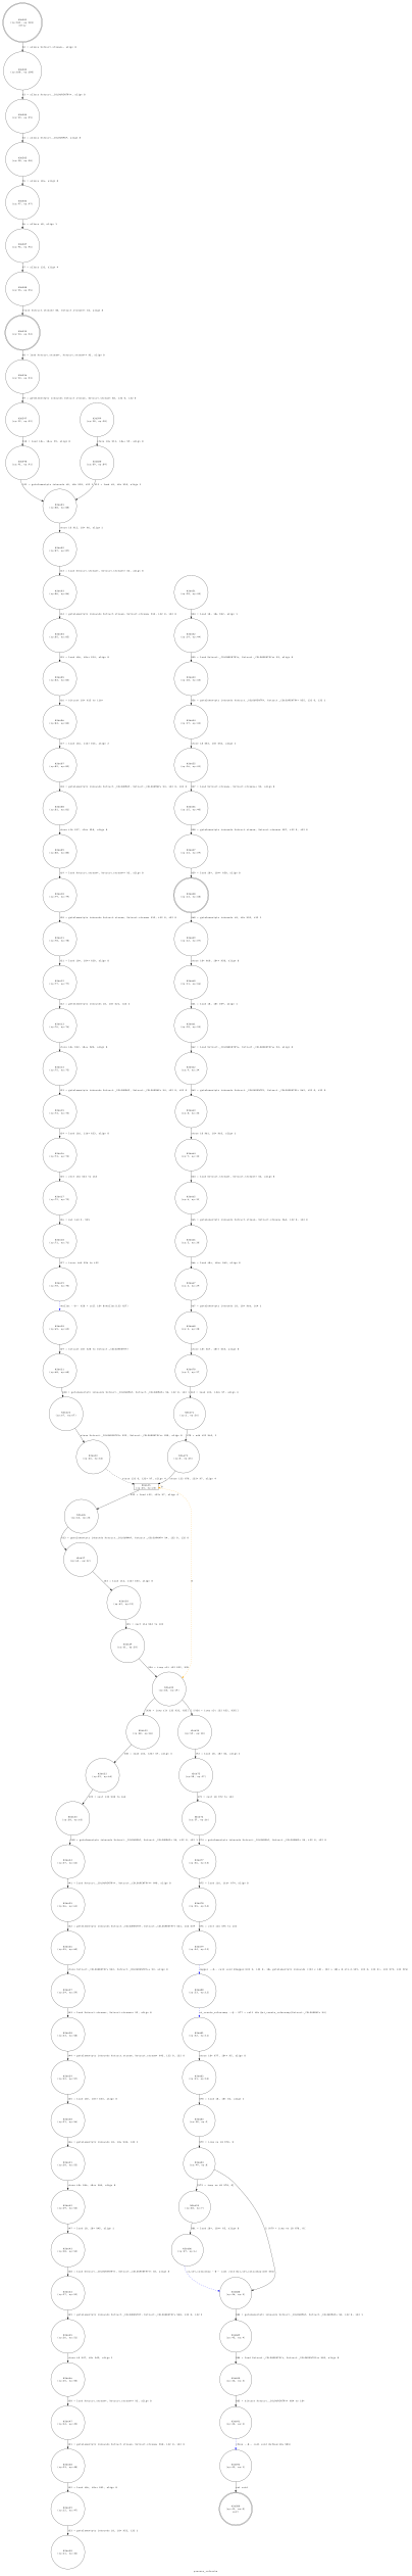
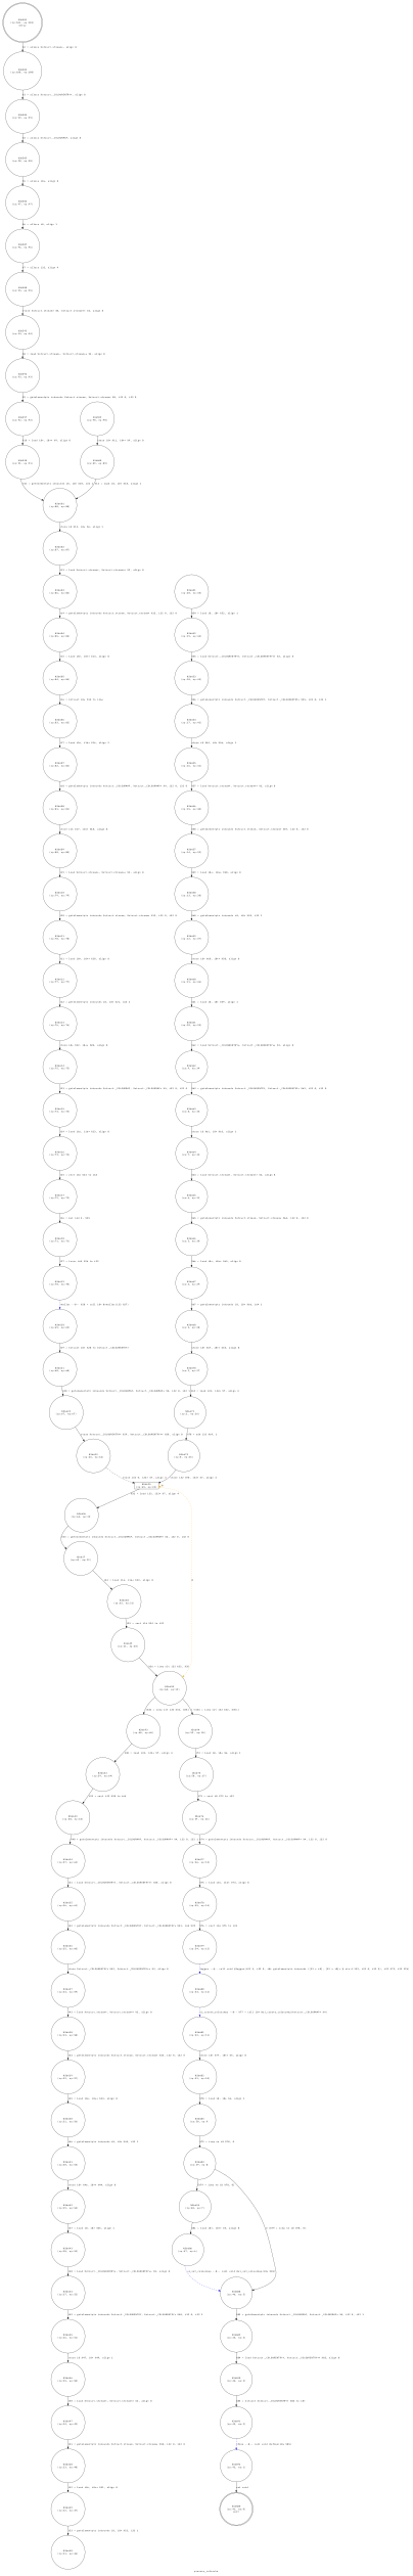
  digraph {
    fontname="IBM Plex Mono"
    label=process_colcache
    node [fontname="IBM Plex Mono" shape=circle]
    edge [fontname="IBM Plex Mono"]
    n1 [label="N36580\n(rp:41, ep:0)\nexit" shape=doublecircle]
    n2 [label="N36581\n(rp:101, ep:101)\nentry" shape=doublecircle]
    n3 [label="N36583\n(rp:100, ep:100)"]
    n4 [label="N36584\n(rp:99, ep:99)"]
    n5 [label="N36585\n(rp:98, ep:98)"]
    n6 [label="N36586\n(rp:97, ep:97)"]
    n7 [label="N36587\n(rp:96, ep:96)"]
    n8 [label="N36588\n(rp:95, ep:95)"]
-   n9 [label="N36595\n(rp:94, ep:94)" shape=doublecircle]
+   n9 [label="N36595\n(rp:94, ep:94)"]
    n10 [label="N36596\n(rp:93, ep:93)"]
    n11 [label="N36597\n(rp:92, ep:92)"]
    n12 [label="N36598\n(rp:91, ep:91)"]
    n13 [label="N36601\n(rp:88, ep:88)"]
    n14 [label="N36599\n(rp:90, ep:90)"]
    n15 [label="N36600\n(rp:89, ep:89)"]
    n16 [label="N36602\n(rp:87, ep:87)"]
    n17 [label="N36603\n(rp:86, ep:86)"]
    n18 [label="N36604\n(rp:85, ep:85)"]
    n19 [label="N36605\n(rp:84, ep:84)"]
    n20 [label="N36606\n(rp:83, ep:83)"]
    n21 [label="N36607\n(rp:82, ep:82)"]
    n22 [label="N36608\n(rp:81, ep:81)"]
    n23 [label="N36609\n(rp:80, ep:80)"]
    n24 [label="N36610\n(rp:79, ep:79)"]
    n25 [label="N36611\n(rp:78, ep:78)"]
    n26 [label="N36612\n(rp:77, ep:77)"]
    n27 [label="N36613\n(rp:76, ep:76)"]
    n28 [label="N36614\n(rp:75, ep:75)"]
    n29 [label="N36615\n(rp:74, ep:74)"]
    n30 [label="N36616\n(rp:73, ep:73)"]
    n31 [label="N36617\n(rp:72, ep:72)"]
    n32 [label="N36618\n(rp:71, ep:71)"]
    n33 [label="N36619\n(rp:70, ep:70)"]
    n34 [label="N36620\n(rp:69, ep:69)"]
    n35 [label="N36621\n(rp:68, ep:68)"]
    n36 [label="N36622\n(rp:67, ep:67)"]
    n37 [label="N36623\n(rp:66, ep:66)"]
    n38 [label="N36625\n(rp:65, ep:24)" shape=box]
    n39 [label="N36626\n(rp:64, ep:23)"]
    n40 [label="N36630\n(rp:60, ep:19)"]
    n41 [label="N36627\n(rp:63, ep:22)"]
    n42 [label="N36693\n(rp:40, ep:65)"]
    n43 [label="N36694\n(rp:59, ep:18)"]
    n44 [label="N36628\n(rp:62, ep:21)"]
    n45 [label="N36632\n(rp:39, ep:64)"]
    n46 [label="N36675\n(rp:58, ep:17)"]
    n47 [label="N36629\n(rp:61, ep:20)"]
    n48 [label="N36633\n(rp:38, ep:63)"]
    n49 [label="N36676\n(rp:57, ep:16)"]
    n50 [label="N36634\n(rp:37, ep:62)"]
    n51 [label="N36635\n(rp:36, ep:61)"]
    n52 [label="N36636\n(rp:35, ep:60)"]
    n53 [label="N36637\n(rp:34, ep:59)"]
    n54 [label="N36638\n(rp:33, ep:58)"]
    n55 [label="N36639\n(rp:32, ep:57)"]
    n56 [label="N36640\n(rp:31, ep:56)"]
    n57 [label="N36641\n(rp:30, ep:55)"]
    n58 [label="N36642\n(rp:29, ep:54)"]
    n59 [label="N36643\n(rp:28, ep:53)"]
    n60 [label="N36644\n(rp:27, ep:52)"]
    n61 [label="N36645\n(rp:26, ep:51)"]
    n62 [label="N36646\n(rp:25, ep:50)"]
    n63 [label="N36647\n(rp:24, ep:49)"]
    n64 [label="N36648\n(rp:23, ep:48)"]
    n65 [label="N36649\n(rp:22, ep:47)"]
    n66 [label="N36650\n(rp:21, ep:46)"]
    n67 [label="N36651\n(rp:20, ep:45)"]
    n68 [label="N36652\n(rp:19, ep:44)"]
    n69 [label="N36653\n(rp:18, ep:43)"]
    n70 [label="N36654\n(rp:17, ep:42)"]
    n71 [label="N36655\n(rp:16, ep:41)"]
    n72 [label="N36656\n(rp:15, ep:40)"]
    n73 [label="N36657\n(rp:14, ep:39)"]
-   n74 [label="N36658\n(rp:13, ep:38)" shape=doublecircle]
+   n74 [label="N36658\n(rp:13, ep:38)"]
    n75 [label="N36659\n(rp:12, ep:37)"]
    n76 [label="N36660\n(rp:11, ep:36)"]
    n77 [label="N36661\n(rp:10, ep:35)"]
    n78 [label="N36562\n(rp:9, ep:34)"]
    n79 [label="N36663\n(rp:8, ep:33)"]
    n80 [label="N36664\n(rp:7, ep:32)"]
    n81 [label="N36665\n(rp:6, ep:31)"]
    n82 [label="N36666\n(rp:5, ep:30)"]
    n83 [label="N36667\n(rp:4, ep:29)"]
    n84 [label="N36668\n(rp:3, ep:28)"]
    n85 [label="N36670\n(rp:2, ep:27)"]
    n86 [label="N36671\n(rp:1, ep:26)"]
    n87 [label="N36672\n(rp:0, ep:25)"]
    n88 [label="N36677\n(rp:56, ep:15)"]
    n89 [label="N36678\n(rp:55, ep:14)"]
    n90 [label="N36679\n(rp:54, ep:13)"]
    n91 [label="N36680\n(rp:53, ep:12)"]
    n92 [label="N36681\n(rp:52, ep:11)"]
    n93 [label="N36682\n(rp:51, ep:10)"]
    n94 [label="N36683\n(rp:50, ep:9)"]
    n95 [label="N36684\n(rp:49, ep:8)"]
    n96 [label="N36695\n(rp:48, ep:7)"]
    n97 [label="N36688\n(rp:46, ep:5)"]
    n98 [label="N36686\n(rp:47, ep:6)"]
    n99 [label="N36689\n(rp:45, ep:4)"]
    n100 [label="N36690\n(rp:44, ep:3)"]
    n101 [label="N36691\n(rp:43, ep:2)"]
    n102 [label="N36692\n(rp:42, ep:1)"]
    n2 -> n3 [label="%2 = alloca %struct.stream*, align 8"]
    n3 -> n4 [label="%3 = alloca %struct._COLOURENTRY*, align 8"]
    n4 -> n5 [label="%4 = alloca %struct._COLOURMAP, align 8"]
    n5 -> n6 [label="%5 = alloca i8*, align 8"]
    n6 -> n7 [label="%6 = alloca i8, align 1"]
    n7 -> n8 [label="%7 = alloca i32, align 4"]
    n8 -> n9 [label="store %struct.stream* %0, %struct.stream** %2, align 8"]
    n9 -> n10 [label="%8 = load %struct.stream*, %struct.stream** %2, align 8"]
    n10 -> n11 [label="%9 = getelementptr inbounds %struct.stream, %struct.stream* %8, i32 0, i32 0"]
    n11 -> n12 [label="%10 = load i8*, i8** %9, align 8"]
    n12 -> n13 [label="%11 = getelementptr inbounds i8, i8* %10, i32 1"]
    n13 -> n16 [label="store i8 %12, i8* %6, align 1"]
    n14 -> n15 [label="store i8* %11, i8** %9, align 8"]
    n15 -> n13 [label="%12 = load i8, i8* %10, align 1"]
    n16 -> n17 [label="%13 = load %struct.stream*, %struct.stream** %2, align 8"]
    n17 -> n18 [label="%14 = getelementptr inbounds %struct.stream, %struct.stream* %13, i32 0, i32 0"]
    n18 -> n19 [label="%15 = load i8*, i8** %14, align 8"]
    n19 -> n20 [label="%16 = bitcast i8* %15 to i16*"]
    n20 -> n21 [label="%17 = load i16, i16* %16, align 2"]
    n21 -> n22 [label="%18 = getelementptr inbounds %struct._COLOURMAP, %struct._COLOURMAP* %4, i32 0, i32 0"]
    n22 -> n23 [label="store i16 %17, i16* %18, align 8"]
    n23 -> n24 [label="%19 = load %struct.stream*, %struct.stream** %2, align 8"]
    n24 -> n25 [label="%20 = getelementptr inbounds %struct.stream, %struct.stream* %19, i32 0, i32 0"]
    n25 -> n26 [label="%21 = load i8*, i8** %20, align 8"]
    n26 -> n27 [label="%22 = getelementptr inbounds i8, i8* %21, i64 2"]
    n27 -> n28 [label="store i8* %22, i8** %20, align 8"]
    n28 -> n29 [label="%23 = getelementptr inbounds %struct._COLOURMAP, %struct._COLOURMAP* %4, i32 0, i32 0"]
    n29 -> n30 [label="%24 = load i16, i16* %23, align 8"]
    n30 -> n31 [label="%25 = zext i16 %24 to i64"]
    n31 -> n32 [label="%26 = mul i64 3, %25"]
    n32 -> n33 [label="%27 = trunc i64 %26 to i32"]
    n33 -> n34 [color=blue label="xmalloc --@-- %28 = call i8* @xmalloc(i32 %27)" style=dashed]
    n34 -> n35 [label="%29 = bitcast i8* %28 to %struct._COLOURENTRY*"]
    n35 -> n36 [label="%30 = getelementptr inbounds %struct._COLOURMAP, %struct._COLOURMAP* %4, i32 0, i32 1"]
    n36 -> n37 [label="store %struct._COLOURENTRY* %29, %struct._COLOURENTRY** %30, align 8"]
    n37 -> n38 [label="store i32 0, i32* %7, align 4" style=dashed]
    n38 -> n38 [color=orange label="@" style=dashed]
    n38 -> n39 [label="%32 = load i32, i32* %7, align 4"]
    n38 -> n40 [color=orange label="@" style=dashed]
    n39 -> n41 [label="%33 = getelementptr inbounds %struct._COLOURMAP, %struct._COLOURMAP* %4, i32 0, i32 0"]
    n40 -> n42 [label="[%36 = icmp slt i32 %32, %35]"]
    n40 -> n43 [label="[!(%36 = icmp slt i32 %32, %35)]"]
    n41 -> n44 [label="%34 = load i16, i16* %33, align 8"]
    n42 -> n45 [label="%38 = load i32, i32* %7, align 4"]
    n43 -> n46 [label="%72 = load i8, i8* %6, align 1"]
    n44 -> n47 [label="%35 = zext i16 %34 to i32"]
    n45 -> n48 [label="%39 = sext i32 %38 to i64"]
    n46 -> n49 [label="%73 = zext i8 %72 to i32"]
    n47 -> n40 [label="%36 = icmp slt i32 %32, %35"]
    n48 -> n50 [label="%40 = getelementptr inbounds %struct._COLOURMAP, %struct._COLOURMAP* %4, i32 0, i32 1"]
    n49 -> n88 [label="%74 = getelementptr inbounds %struct._COLOURMAP, %struct._COLOURMAP* %4, i32 0, i32 0"]
    n50 -> n51 [label="%41 = load %struct._COLOURENTRY*, %struct._COLOURENTRY** %40, align 8"]
    n51 -> n52 [label="%42 = getelementptr inbounds %struct._COLOURENTRY, %struct._COLOURENTRY* %41, i64 %39"]
    n52 -> n53 [label="store %struct._COLOURENTRY* %42, %struct._COLOURENTRY** %3, align 8"]
    n53 -> n54 [label="%43 = load %struct.stream*, %struct.stream** %2, align 8"]
    n54 -> n55 [label="%44 = getelementptr inbounds %struct.stream, %struct.stream* %43, i32 0, i32 0"]
    n55 -> n56 [label="%45 = load i8*, i8** %44, align 8"]
    n56 -> n57 [label="%46 = getelementptr inbounds i8, i8* %45, i32 1"]
    n57 -> n58 [label="store i8* %46, i8** %44, align 8"]
    n58 -> n59 [label="%47 = load i8, i8* %45, align 1"]
    n59 -> n60 [label="%48 = load %struct._COLOURENTRY*, %struct._COLOURENTRY** %3, align 8"]
    n60 -> n61 [label="%49 = getelementptr inbounds %struct._COLOURENTRY, %struct._COLOURENTRY* %48, i32 0, i32 2"]
    n61 -> n62 [label="store i8 %47, i8* %49, align 1"]
    n62 -> n63 [label="%50 = load %struct.stream*, %struct.stream** %2, align 8"]
    n63 -> n64 [label="%51 = getelementptr inbounds %struct.stream, %struct.stream* %50, i32 0, i32 0"]
    n64 -> n65 [label="%52 = load i8*, i8** %51, align 8"]
    n65 -> n66 [label="%53 = getelementptr inbounds i8, i8* %52, i32 1"]
    n67 -> n68 [label="%54 = load i8, i8* %52, align 1"]
    n68 -> n69 [label="%55 = load %struct._COLOURENTRY*, %struct._COLOURENTRY** %3, align 8"]
    n69 -> n70 [label="%56 = getelementptr inbounds %struct._COLOURENTRY, %struct._COLOURENTRY* %55, i32 0, i32 1"]
    n70 -> n71 [label="store i8 %54, i8* %56, align 1"]
    n71 -> n72 [label="%57 = load %struct.stream*, %struct.stream** %2, align 8"]
    n72 -> n73 [label="%58 = getelementptr inbounds %struct.stream, %struct.stream* %57, i32 0, i32 0"]
    n73 -> n74 [label="%59 = load i8*, i8** %58, align 8"]
    n74 -> n75 [label="%60 = getelementptr inbounds i8, i8* %59, i32 1"]
    n75 -> n76 [label="store i8* %60, i8** %58, align 8"]
    n76 -> n77 [label="%61 = load i8, i8* %59, align 1"]
    n77 -> n78 [label="%62 = load %struct._COLOURENTRY*, %struct._COLOURENTRY** %3, align 8"]
    n78 -> n79 [label="%63 = getelementptr inbounds %struct._COLOURENTRY, %struct._COLOURENTRY* %62, i32 0, i32 0"]
    n79 -> n80 [label="store i8 %61, i8* %63, align 1"]
    n80 -> n81 [label="%64 = load %struct.stream*, %struct.stream** %2, align 8"]
    n81 -> n82 [label="%65 = getelementptr inbounds %struct.stream, %struct.stream* %64, i32 0, i32 0"]
    n82 -> n83 [label="%66 = load i8*, i8** %65, align 8"]
    n83 -> n84 [label="%67 = getelementptr inbounds i8, i8* %66, i64 1"]
    n84 -> n85 [label="store i8* %67, i8** %65, align 8"]
    n85 -> n86 [label="%69 = load i32, i32* %7, align 4"]
    n86 -> n87 [label="%70 = add i32 %69, 1"]
    n87 -> n38 [label="store i32 %70, i32* %7, align 4"]
    n88 -> n89 [label="%75 = load i16, i16* %74, align 8"]
    n89 -> n90 [label="%76 = zext i16 %75 to i32"]
    n90 -> n91 [color=blue label="logger --@-- call void @logger(i32 5, i32 0, i8* getelementptr inbounds ([32 x i8], [32 x i8]* @.str.4.139, i32 0, i32 0), i32 %73, i32 %76)" style=dashed]
    n91 -> n92 [color=blue label="ui_create_colourmap --@-- %77 = call i8* @ui_create_colourmap(%struct._COLOURMAP* %4)" style=dashed]
    n92 -> n93 [label="store i8* %77, i8** %5, align 8"]
    n93 -> n94 [label="%78 = load i8, i8* %6, align 1"]
    n94 -> n95 [label="%79 = icmp ne i8 %78, 0"]
    n95 -> n96 [label="[%79 = icmp ne i8 %78, 0]"]
    n95 -> n97 [label="[!(%79 = icmp ne i8 %78, 0)]"]
    n96 -> n98 [label="%81 = load i8*, i8** %5, align 8"]
    n97 -> n99 [label="%83 = getelementptr inbounds %struct._COLOURMAP, %struct._COLOURMAP* %4, i32 0, i32 1"]
    n98 -> n97 [color=blue label="ui_set_colourmap --@-- call void @ui_set_colourmap(i8* %81)" style=dashed]
    n99 -> n100 [label="%84 = load %struct._COLOURENTRY*, %struct._COLOURENTRY** %83, align 8"]
    n100 -> n101 [label="%85 = bitcast %struct._COLOURENTRY* %84 to i8*"]
    n101 -> n102 [color=blue label="xfree --@-- call void @xfree(i8* %85)" style=dashed]
    n102 -> n1 [label="ret void"]
  }
